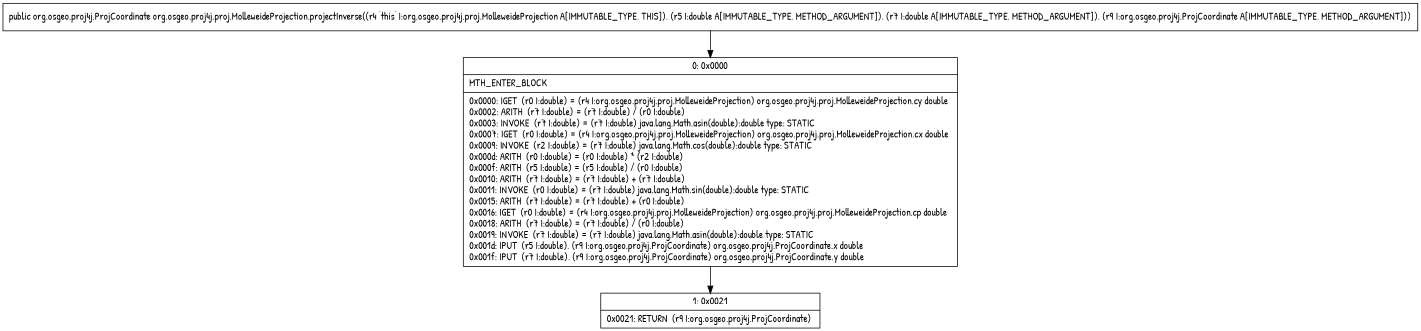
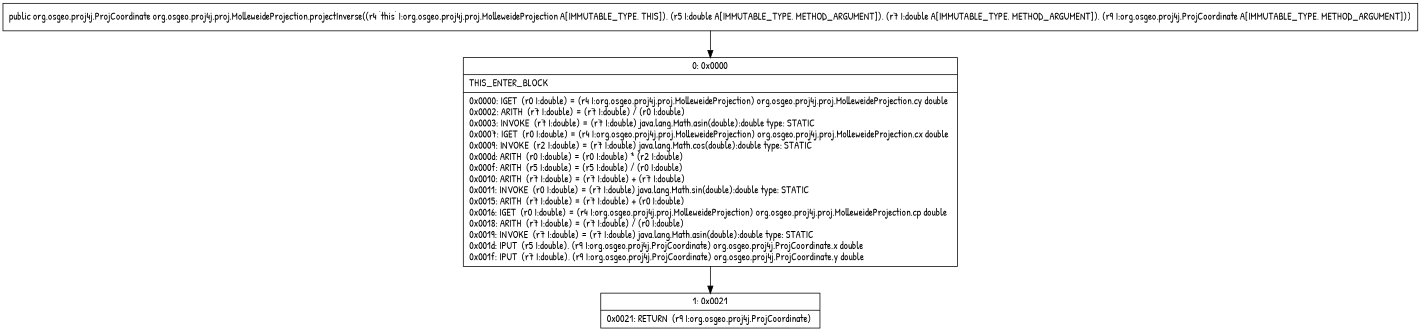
  digraph {
    fontname="Patrick Hand"
    node [shape=record fontname="Patrick Hand"]
    edge [fontname="Patrick Hand"]
-   n1 [label="{0\:\ 0x0000|MTH_ENTER_BLOCK\l|0x0000: IGET  (r0 I:double) = (r4 I:org.osgeo.proj4j.proj.MolleweideProjection) org.osgeo.proj4j.proj.MolleweideProjection.cy double \l0x0002: ARITH  (r7 I:double) = (r7 I:double) \/ (r0 I:double) \l0x0003: INVOKE  (r7 I:double) = (r7 I:double) java.lang.Math.asin(double):double type: STATIC \l0x0007: IGET  (r0 I:double) = (r4 I:org.osgeo.proj4j.proj.MolleweideProjection) org.osgeo.proj4j.proj.MolleweideProjection.cx double \l0x0009: INVOKE  (r2 I:double) = (r7 I:double) java.lang.Math.cos(double):double type: STATIC \l0x000d: ARITH  (r0 I:double) = (r0 I:double) * (r2 I:double) \l0x000f: ARITH  (r5 I:double) = (r5 I:double) \/ (r0 I:double) \l0x0010: ARITH  (r7 I:double) = (r7 I:double) + (r7 I:double) \l0x0011: INVOKE  (r0 I:double) = (r7 I:double) java.lang.Math.sin(double):double type: STATIC \l0x0015: ARITH  (r7 I:double) = (r7 I:double) + (r0 I:double) \l0x0016: IGET  (r0 I:double) = (r4 I:org.osgeo.proj4j.proj.MolleweideProjection) org.osgeo.proj4j.proj.MolleweideProjection.cp double \l0x0018: ARITH  (r7 I:double) = (r7 I:double) \/ (r0 I:double) \l0x0019: INVOKE  (r7 I:double) = (r7 I:double) java.lang.Math.asin(double):double type: STATIC \l0x001d: IPUT  (r5 I:double), (r9 I:org.osgeo.proj4j.ProjCoordinate) org.osgeo.proj4j.ProjCoordinate.x double \l0x001f: IPUT  (r7 I:double), (r9 I:org.osgeo.proj4j.ProjCoordinate) org.osgeo.proj4j.ProjCoordinate.y double \l}"]
+   n1 [label="{0\:\ 0x0000|THIS_ENTER_BLOCK\l|0x0000: IGET  (r0 I:double) = (r4 I:org.osgeo.proj4j.proj.MolleweideProjection) org.osgeo.proj4j.proj.MolleweideProjection.cy double \l0x0002: ARITH  (r7 I:double) = (r7 I:double) \/ (r0 I:double) \l0x0003: INVOKE  (r7 I:double) = (r7 I:double) java.lang.Math.asin(double):double type: STATIC \l0x0007: IGET  (r0 I:double) = (r4 I:org.osgeo.proj4j.proj.MolleweideProjection) org.osgeo.proj4j.proj.MolleweideProjection.cx double \l0x0009: INVOKE  (r2 I:double) = (r7 I:double) java.lang.Math.cos(double):double type: STATIC \l0x000d: ARITH  (r0 I:double) = (r0 I:double) * (r2 I:double) \l0x000f: ARITH  (r5 I:double) = (r5 I:double) \/ (r0 I:double) \l0x0010: ARITH  (r7 I:double) = (r7 I:double) + (r7 I:double) \l0x0011: INVOKE  (r0 I:double) = (r7 I:double) java.lang.Math.sin(double):double type: STATIC \l0x0015: ARITH  (r7 I:double) = (r7 I:double) + (r0 I:double) \l0x0016: IGET  (r0 I:double) = (r4 I:org.osgeo.proj4j.proj.MolleweideProjection) org.osgeo.proj4j.proj.MolleweideProjection.cp double \l0x0018: ARITH  (r7 I:double) = (r7 I:double) \/ (r0 I:double) \l0x0019: INVOKE  (r7 I:double) = (r7 I:double) java.lang.Math.asin(double):double type: STATIC \l0x001d: IPUT  (r5 I:double), (r9 I:org.osgeo.proj4j.ProjCoordinate) org.osgeo.proj4j.ProjCoordinate.x double \l0x001f: IPUT  (r7 I:double), (r9 I:org.osgeo.proj4j.ProjCoordinate) org.osgeo.proj4j.ProjCoordinate.y double \l}"]
    n2 [label="{1\:\ 0x0021|0x0021: RETURN  (r9 I:org.osgeo.proj4j.ProjCoordinate) \l}"]
    n3 [label="{public org.osgeo.proj4j.ProjCoordinate org.osgeo.proj4j.proj.MolleweideProjection.projectInverse((r4 'this' I:org.osgeo.proj4j.proj.MolleweideProjection A[IMMUTABLE_TYPE, THIS]), (r5 I:double A[IMMUTABLE_TYPE, METHOD_ARGUMENT]), (r7 I:double A[IMMUTABLE_TYPE, METHOD_ARGUMENT]), (r9 I:org.osgeo.proj4j.ProjCoordinate A[IMMUTABLE_TYPE, METHOD_ARGUMENT])) }"]
    n1 -> n2
    n3 -> n1
  }
